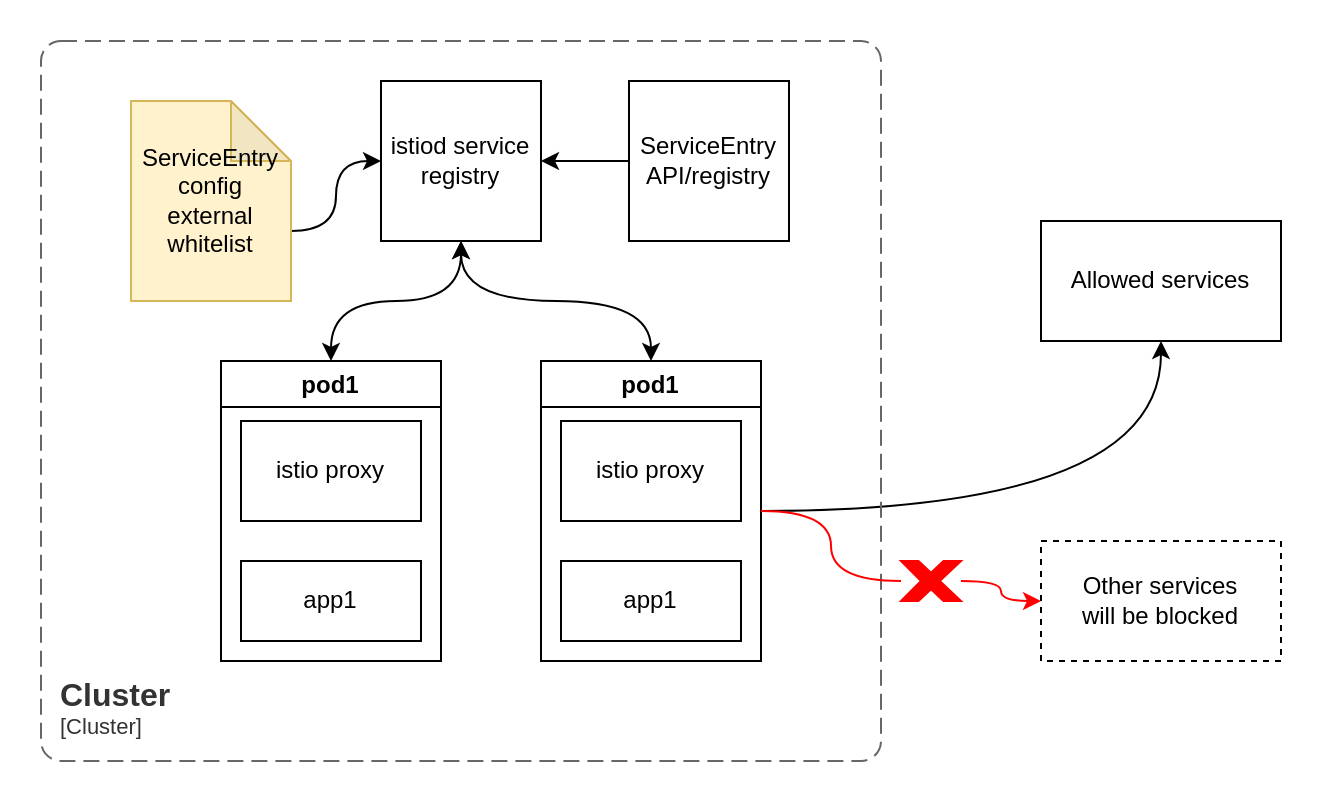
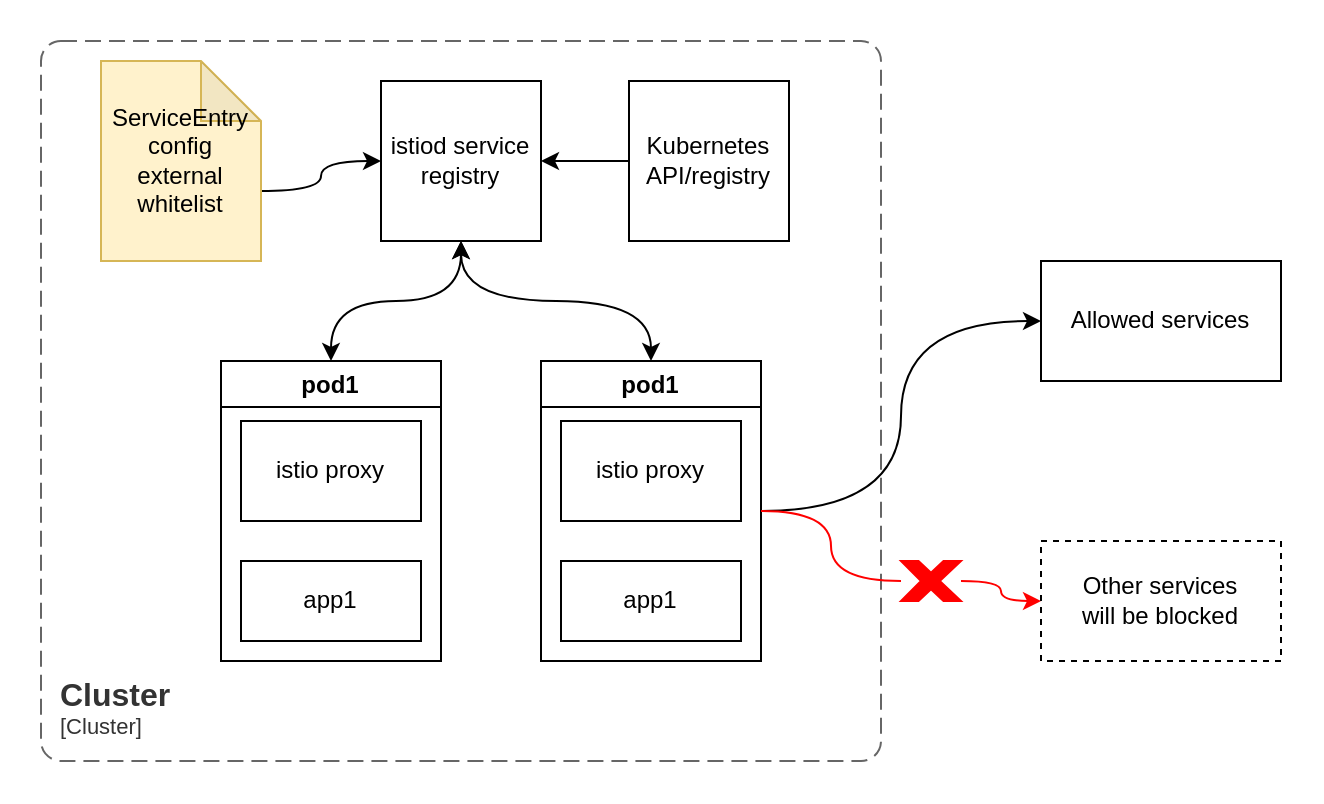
  <mxCell id="0" />
  <mxCell id="1" parent="0" />
  <mxCell id="2" style="edgeStyle=orthogonalEdgeStyle;orthogonalLoop=1;jettySize=auto;html=1;exitX=0;exitY=0;exitDx=80;exitDy=65;exitPerimeter=0;entryX=0;entryY=0.5;entryDx=0;entryDy=0;curved=1;" parent="1" source="3" target="6" edge="1"><mxGeometry relative="1" as="geometry" /></mxCell>
- <mxCell id="3" value="ServiceEntry&lt;br&gt;config external whitelist" style="shape=note;whiteSpace=wrap;html=1;backgroundOutline=1;darkOpacity=0.05;fillColor=#fff2cc;strokeColor=#d6b656;" parent="1" vertex="1"><mxGeometry x="65" y="50" width="80" height="100" as="geometry" /></mxCell>
+ <mxCell id="3" value="ServiceEntry&lt;br&gt;config external whitelist" style="shape=note;whiteSpace=wrap;html=1;backgroundOutline=1;darkOpacity=0.05;fillColor=#fff2cc;strokeColor=#d6b656;" parent="1" vertex="1"><mxGeometry x="50" y="30" width="80" height="100" as="geometry" /></mxCell>
  <mxCell id="4" style="edgeStyle=orthogonalEdgeStyle;curved=1;orthogonalLoop=1;jettySize=auto;html=1;exitX=0.5;exitY=1;exitDx=0;exitDy=0;startArrow=classic;startFill=1;" parent="1" source="6" target="9" edge="1"><mxGeometry relative="1" as="geometry" /></mxCell>
  <mxCell id="5" style="edgeStyle=orthogonalEdgeStyle;curved=1;orthogonalLoop=1;jettySize=auto;html=1;exitX=0.5;exitY=1;exitDx=0;exitDy=0;entryX=0.5;entryY=0;entryDx=0;entryDy=0;startArrow=classic;startFill=1;" parent="1" source="6" target="14" edge="1"><mxGeometry relative="1" as="geometry" /></mxCell>
  <mxCell id="6" value="istiod service registry" style="whiteSpace=wrap;html=1;aspect=fixed;" parent="1" vertex="1"><mxGeometry x="190" y="40" width="80" height="80" as="geometry" /></mxCell>
  <mxCell id="7" style="edgeStyle=orthogonalEdgeStyle;curved=1;orthogonalLoop=1;jettySize=auto;html=1;exitX=0;exitY=0.5;exitDx=0;exitDy=0;" parent="1" source="8" target="6" edge="1"><mxGeometry relative="1" as="geometry" /></mxCell>
- <mxCell id="8" value="ServiceEntry API/registry" style="whiteSpace=wrap;html=1;aspect=fixed;" parent="1" vertex="1"><mxGeometry x="314" y="40" width="80" height="80" as="geometry" /></mxCell>
+ <mxCell id="8" value="Kubernetes API/registry" style="whiteSpace=wrap;html=1;aspect=fixed;" parent="1" vertex="1"><mxGeometry x="314" y="40" width="80" height="80" as="geometry" /></mxCell>
  <mxCell id="9" value="pod1" style="swimlane;" parent="1" vertex="1"><mxGeometry x="110" y="180" width="110" height="150" as="geometry" /></mxCell>
  <mxCell id="10" value="app1" style="rounded=0;whiteSpace=wrap;html=1;" parent="9" vertex="1"><mxGeometry x="10" y="100" width="90" height="40" as="geometry" /></mxCell>
  <mxCell id="11" value="istio proxy" style="rounded=0;whiteSpace=wrap;html=1;" parent="9" vertex="1"><mxGeometry x="10" y="30" width="90" height="50" as="geometry" /></mxCell>
  <mxCell id="12" style="edgeStyle=orthogonalEdgeStyle;orthogonalLoop=1;jettySize=auto;html=1;exitX=1;exitY=0.5;exitDx=0;exitDy=0;curved=1;" edge="1" parent="1" source="14" target="18"><mxGeometry relative="1" as="geometry" /></mxCell>
  <mxCell id="13" style="edgeStyle=orthogonalEdgeStyle;curved=1;orthogonalLoop=1;jettySize=auto;html=1;exitX=1;exitY=0.5;exitDx=0;exitDy=0;entryX=0;entryY=0.5;entryDx=0;entryDy=0;strokeColor=#FF0000;startArrow=none;" edge="1" parent="1" source="20" target="19"><mxGeometry relative="1" as="geometry" /></mxCell>
  <mxCell id="14" value="pod1" style="swimlane;" parent="1" vertex="1"><mxGeometry x="270" y="180" width="110" height="150" as="geometry" /></mxCell>
  <mxCell id="15" value="app1" style="rounded=0;whiteSpace=wrap;html=1;" parent="14" vertex="1"><mxGeometry x="10" y="100" width="90" height="40" as="geometry" /></mxCell>
  <mxCell id="16" value="istio proxy" style="rounded=0;whiteSpace=wrap;html=1;" parent="14" vertex="1"><mxGeometry x="10" y="30" width="90" height="50" as="geometry" /></mxCell>
  <mxCell id="17" value="&lt;font style=&quot;font-size: 16px&quot;&gt;&lt;b&gt;&lt;div style=&quot;text-align: left&quot;&gt;Cluster&lt;/div&gt;&lt;/b&gt;&lt;/font&gt;&lt;div style=&quot;text-align: left&quot;&gt;[Cluster]&lt;/div&gt;" style="rounded=1;fontSize=11;whiteSpace=wrap;html=1;dashed=1;arcSize=20;fillColor=none;strokeColor=#666666;fontColor=#333333;labelBackgroundColor=none;align=left;verticalAlign=bottom;labelBorderColor=none;spacingTop=0;spacing=10;dashPattern=8 4;metaEdit=1;rotatable=0;perimeter=rectanglePerimeter;noLabel=0;labelPadding=0;allowArrows=0;connectable=0;expand=0;recursiveResize=0;editable=1;pointerEvents=0;absoluteArcSize=1;points=[[0.25,0,0],[0.5,0,0],[0.75,0,0],[1,0.25,0],[1,0.5,0],[1,0.75,0],[0.75,1,0],[0.5,1,0],[0.25,1,0],[0,0.75,0],[0,0.5,0],[0,0.25,0]];" parent="1" vertex="1"><mxGeometry x="20" y="20" width="420" height="360" as="geometry" /></mxCell>
- <mxCell id="18" value="Allowed services" style="rounded=0;whiteSpace=wrap;html=1;" vertex="1" parent="1"><mxGeometry x="520" y="110" width="120" height="60" as="geometry" /></mxCell>
+ <mxCell id="18" value="Allowed services" style="rounded=0;whiteSpace=wrap;html=1;" vertex="1" parent="1"><mxGeometry x="520" y="130" width="120" height="60" as="geometry" /></mxCell>
  <mxCell id="19" value="Other services&lt;br&gt;will be blocked" style="rounded=0;whiteSpace=wrap;html=1;dashed=1;" vertex="1" parent="1"><mxGeometry x="520" y="270" width="120" height="60" as="geometry" /></mxCell>
  <mxCell id="20" value="" style="verticalLabelPosition=bottom;verticalAlign=top;html=1;shape=mxgraph.basic.x;strokeColor=#FF0000;fillColor=#FF0000;" vertex="1" parent="1"><mxGeometry x="450" y="280" width="30" height="20" as="geometry" /></mxCell>
  <mxCell id="21" value="" style="edgeStyle=orthogonalEdgeStyle;curved=1;orthogonalLoop=1;jettySize=auto;html=1;exitX=1;exitY=0.5;exitDx=0;exitDy=0;entryX=0;entryY=0.5;entryDx=0;entryDy=0;strokeColor=#FF0000;endArrow=none;" edge="1" parent="1" source="14" target="20"><mxGeometry relative="1" as="geometry"><mxPoint x="380" y="255" as="sourcePoint" /><mxPoint x="520" y="300" as="targetPoint" /></mxGeometry></mxCell>
